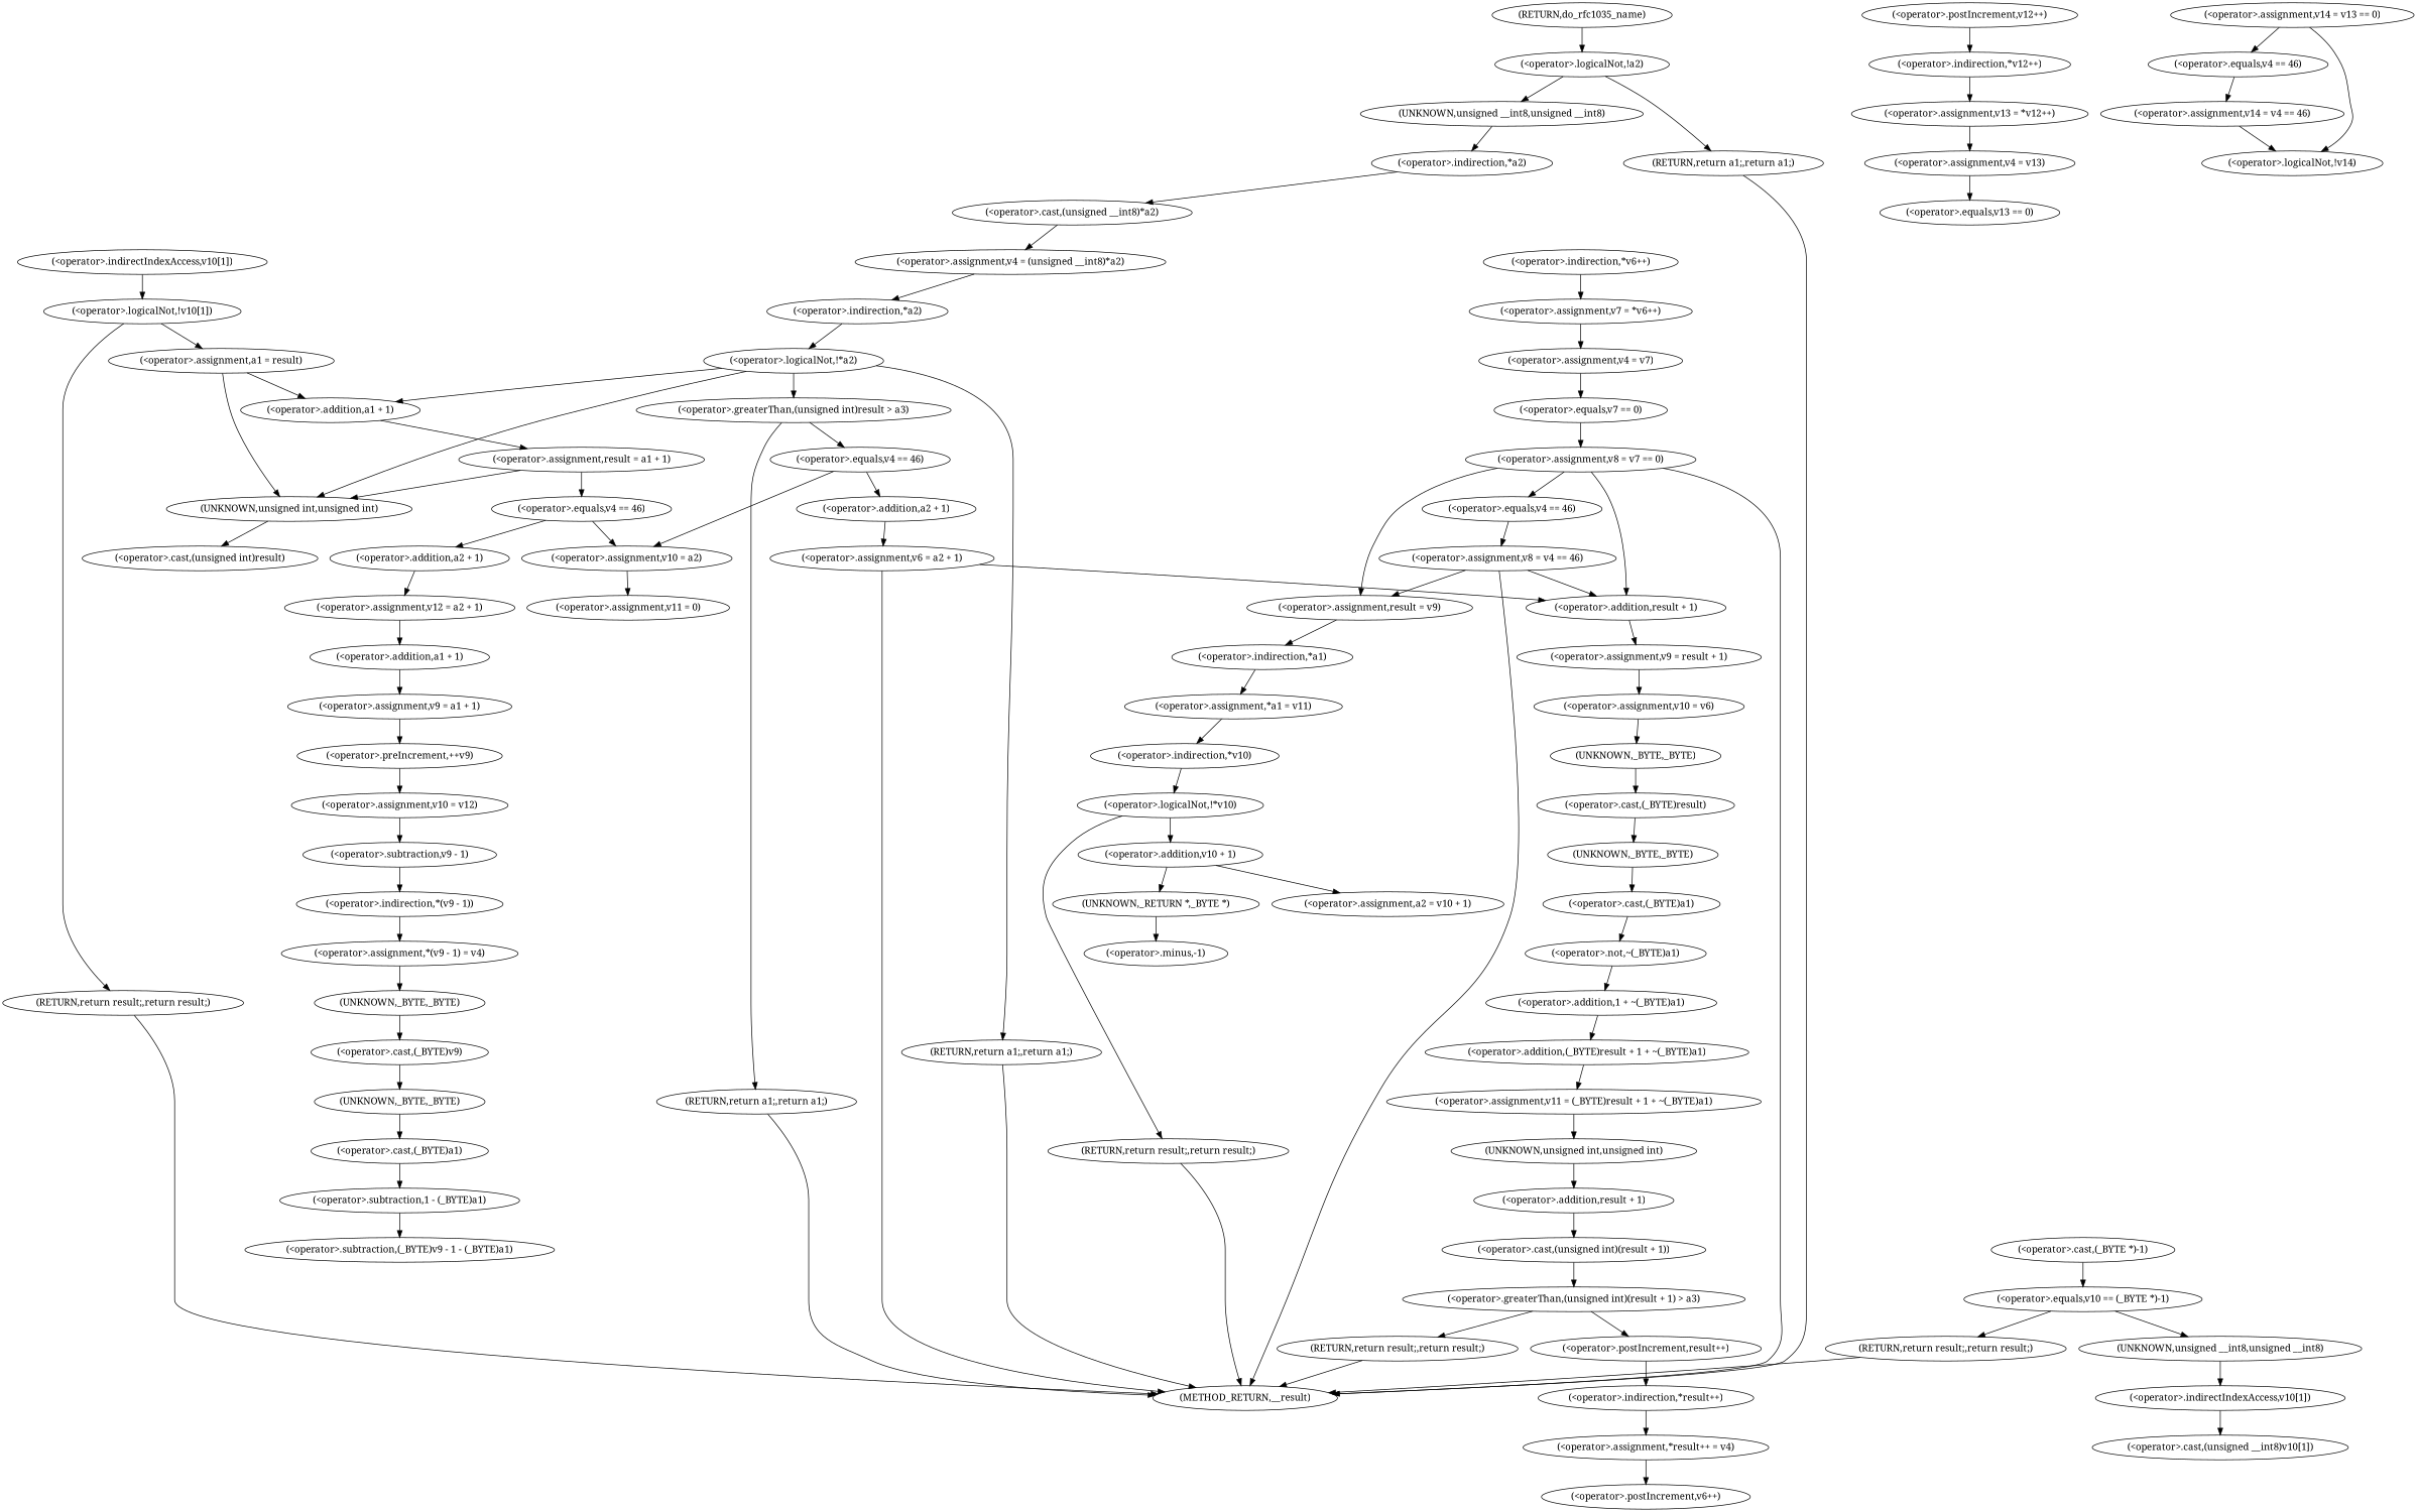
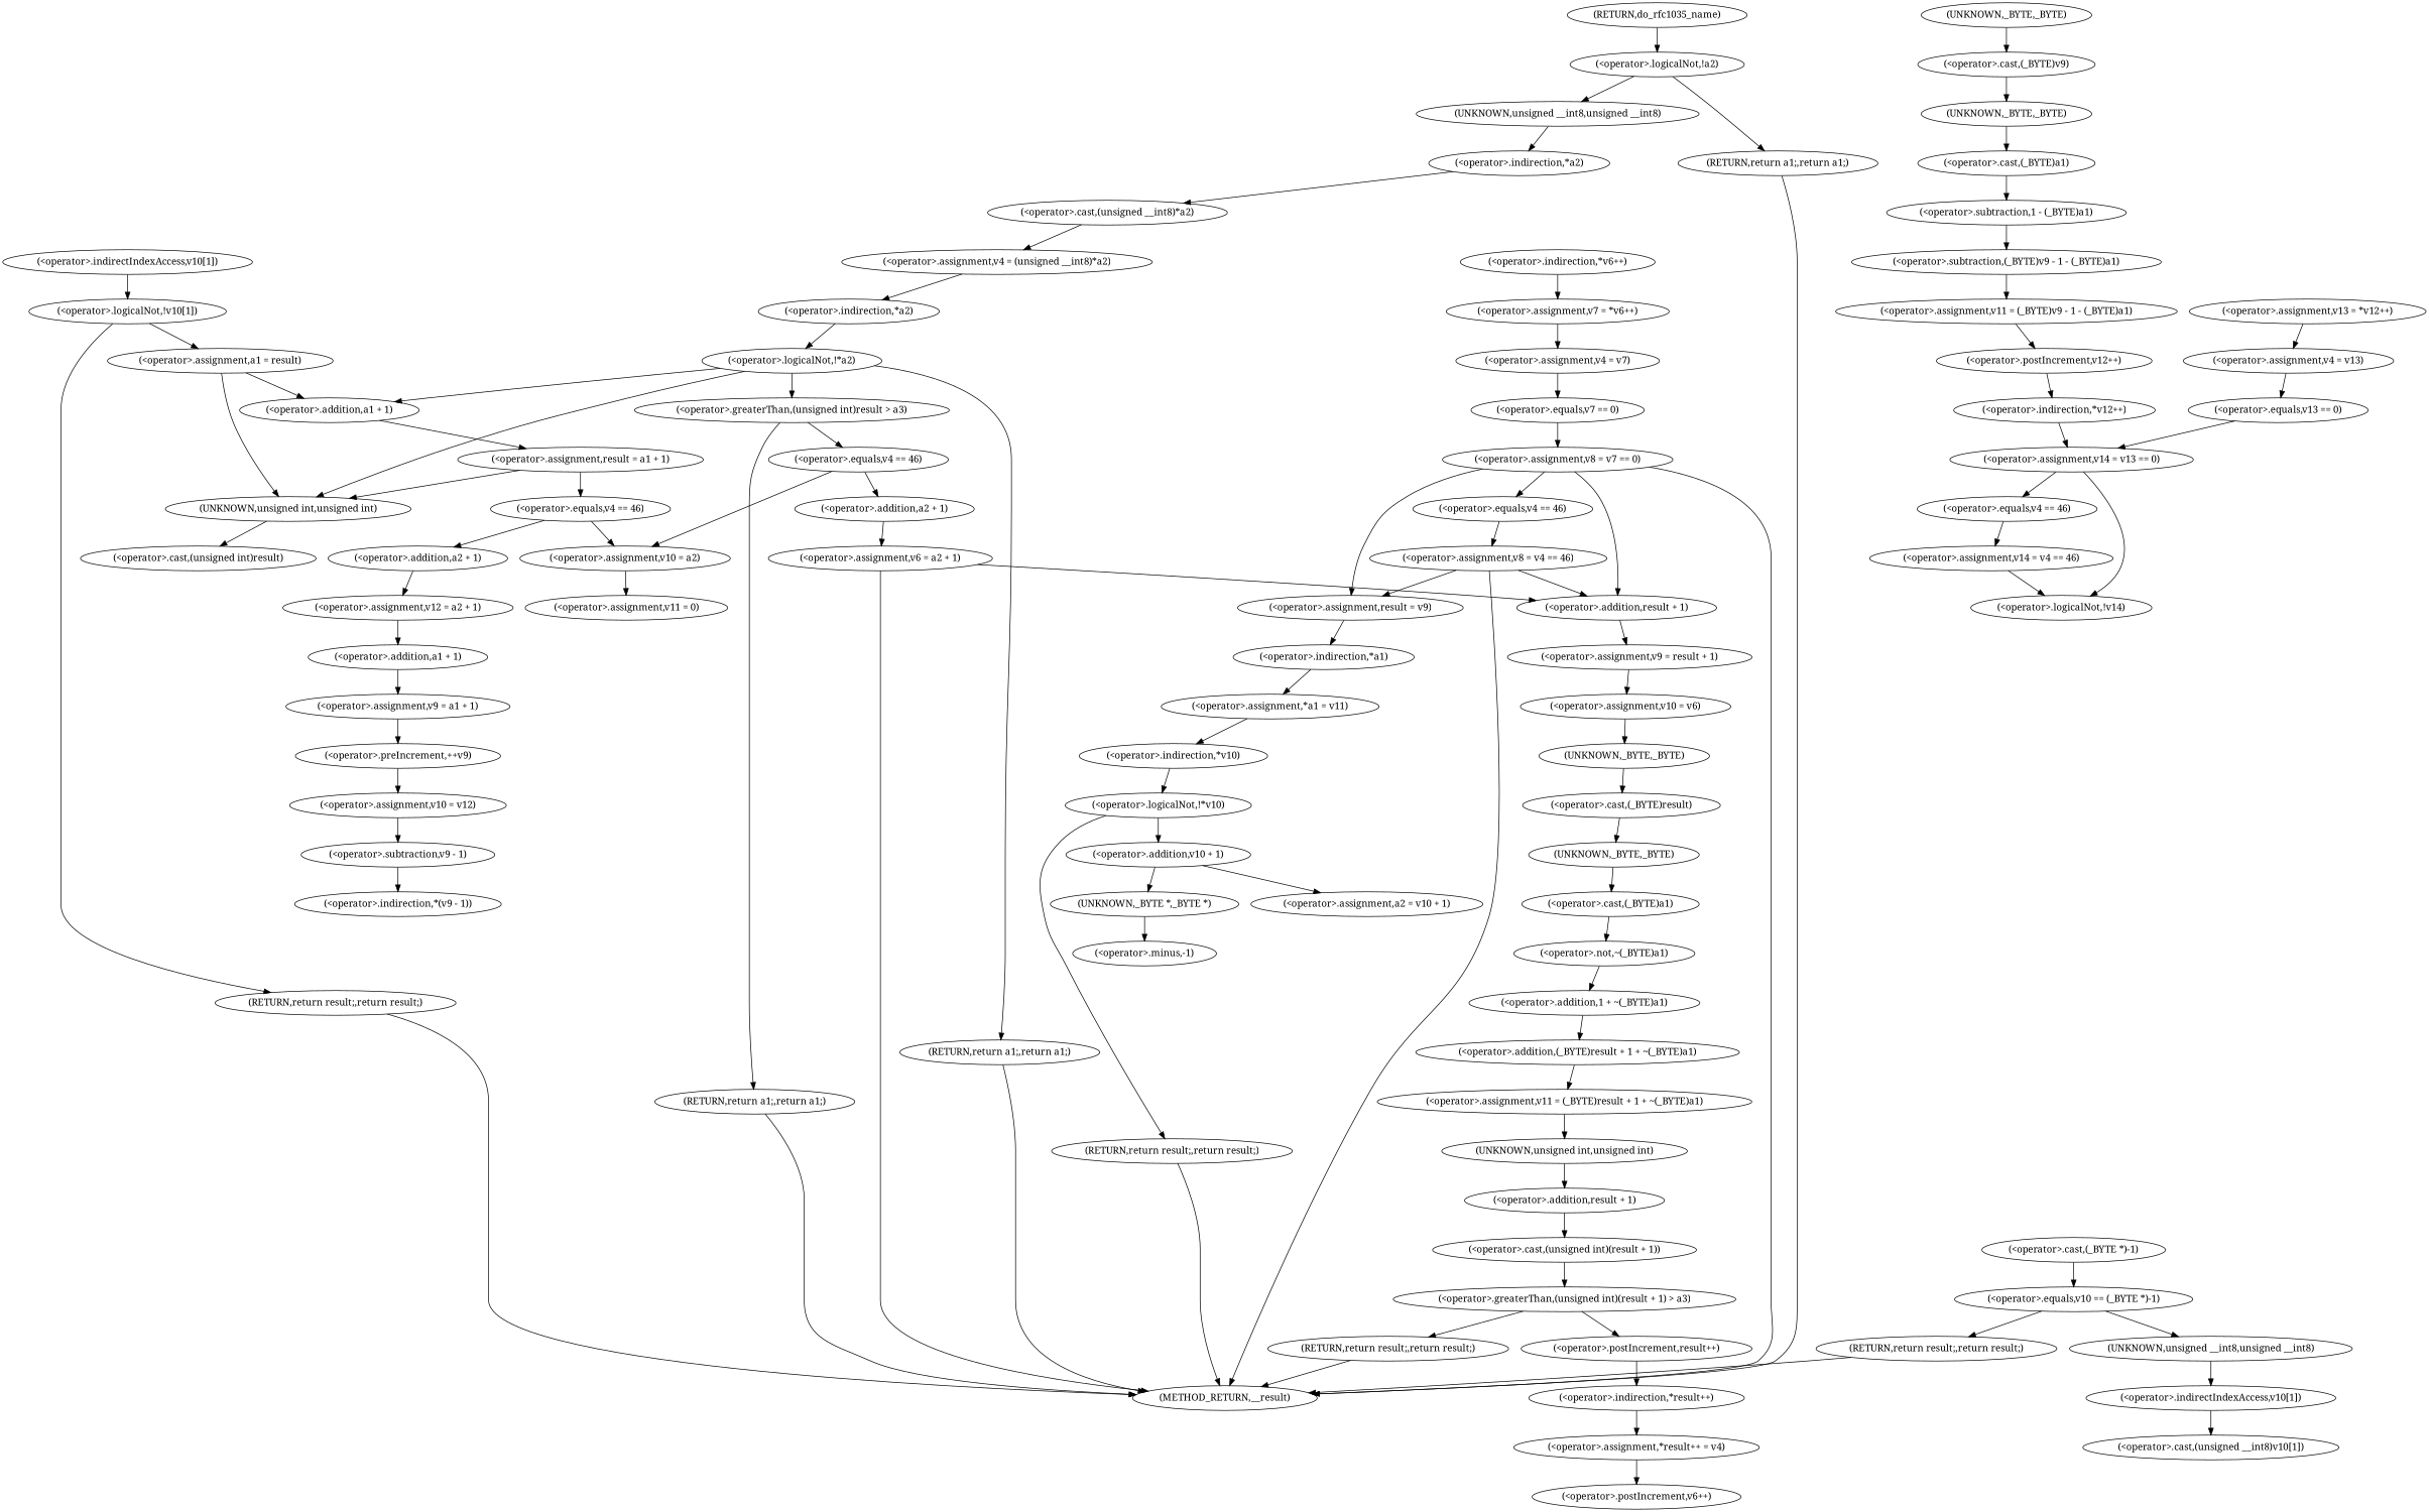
  digraph {
    fontname="Noto Serif"
    node [fontname="Noto Serif"]
    edge [fontname="Noto Serif"]
    n1 [label="(<operator>.logicalNot,!a2)"]
    n2 [label="(RETURN,return a1;,return a1;)"]
    n3 [label="(UNKNOWN,unsigned __int8,unsigned __int8)"]
    n4 [label="(METHOD_RETURN,__result)"]
    n5 [label="(<operator>.indirection,*a2)"]
    n6 [label="(<operator>.assignment,v4 = (unsigned __int8)*a2)"]
    n7 [label="(<operator>.indirection,*a2)"]
    n8 [label="(<operator>.logicalNot,!*a2)"]
    n9 [label="(<operator>.cast,(unsigned __int8)*a2)"]
    n10 [label="(RETURN,return a1;,return a1;)"]
    n11 [label="(<operator>.addition,a1 + 1)"]
    n12 [label="(UNKNOWN,unsigned int,unsigned int)"]
    n13 [label="(<operator>.greaterThan,(unsigned int)result > a3)"]
    n14 [label="(<operator>.assignment,result = a1 + 1)"]
    n15 [label="(<operator>.cast,(unsigned int)result)"]
    n16 [label="(<operator>.equals,v4 == 46)"]
    n17 [label="(<operator>.addition,a2 + 1)"]
    n18 [label="(<operator>.assignment,v10 = a2)"]
    n19 [label="(<operator>.assignment,v12 = a2 + 1)"]
    n20 [label="(<operator>.assignment,v11 = 0)"]
    n21 [label="(<operator>.addition,a1 + 1)"]
    n22 [label="(<operator>.assignment,v9 = a1 + 1)"]
    n23 [label="(<operator>.preIncrement,++v9)"]
    n24 [label="(<operator>.assignment,v10 = v12)"]
    n25 [label="(<operator>.subtraction,v9 - 1)"]
    n26 [label="(<operator>.indirection,*(v9 - 1))"]
-   n27 [label="(<operator>.assignment,*(v9 - 1) = v4)"]
    n28 [label="(UNKNOWN,_BYTE,_BYTE)"]
    n29 [label="(<operator>.cast,(_BYTE)v9)"]
+   n30 [label="(<operator>.assignment,v11 = (_BYTE)v9 - 1 - (_BYTE)a1)"]
    n31 [label="(<operator>.postIncrement,v12++)"]
    n32 [label="(<operator>.indirection,*v12++)"]
    n33 [label="(<operator>.subtraction,(_BYTE)v9 - 1 - (_BYTE)a1)"]
    n34 [label="(UNKNOWN,_BYTE,_BYTE)"]
    n35 [label="(<operator>.cast,(_BYTE)a1)"]
    n36 [label="(<operator>.subtraction,1 - (_BYTE)a1)"]
    n37 [label="(<operator>.assignment,v13 = *v12++)"]
    n38 [label="(<operator>.assignment,v4 = v13)"]
    n39 [label="(<operator>.equals,v13 == 0)"]
    n40 [label="(<operator>.assignment,v14 = v13 == 0)"]
    n41 [label="(<operator>.equals,v4 == 46)"]
    n42 [label="(<operator>.logicalNot,!v14)"]
    n43 [label="(<operator>.assignment,v14 = v4 == 46)"]
    n44 [label="(<operator>.assignment,result = v9)"]
    n45 [label="(<operator>.indirection,*a1)"]
    n46 [label="(<operator>.assignment,*a1 = v11)"]
    n47 [label="(<operator>.indirection,*v10)"]
    n48 [label="(<operator>.logicalNot,!*v10)"]
    n49 [label="(RETURN,return result;,return result;)"]
    n50 [label="(<operator>.addition,v10 + 1)"]
    n51 [label="(<operator>.assignment,a2 = v10 + 1)"]
-   n52 [label="(UNKNOWN,_RETURN *,_BYTE *)"]
+   n52 [label="(UNKNOWN,_BYTE *,_BYTE *)"]
    n53 [label="(<operator>.minus,-1)"]
    n54 [label="(<operator>.equals,v10 == (_BYTE *)-1)"]
    n55 [label="(RETURN,return result;,return result;)"]
    n56 [label="(UNKNOWN,unsigned __int8,unsigned __int8)"]
    n57 [label="(<operator>.indirectIndexAccess,v10[1])"]
    n58 [label="(<operator>.cast,(_BYTE *)-1)"]
    n59 [label="(<operator>.indirectIndexAccess,v10[1])"]
    n60 [label="(<operator>.logicalNot,!v10[1])"]
    n61 [label="(<operator>.cast,(unsigned __int8)v10[1])"]
    n62 [label="(RETURN,return result;,return result;)"]
    n63 [label="(<operator>.assignment,a1 = result)"]
    n64 [label="(RETURN,return a1;,return a1;)"]
    n65 [label="(<operator>.equals,v4 == 46)"]
    n66 [label="(<operator>.addition,a2 + 1)"]
    n67 [label="(<operator>.assignment,v6 = a2 + 1)"]
    n68 [label="(<operator>.addition,result + 1)"]
    n69 [label="(<operator>.assignment,v9 = result + 1)"]
    n70 [label="(<operator>.assignment,v10 = v6)"]
    n71 [label="(UNKNOWN,_BYTE,_BYTE)"]
    n72 [label="(<operator>.cast,(_BYTE)result)"]
    n73 [label="(<operator>.assignment,v11 = (_BYTE)result + 1 + ~(_BYTE)a1)"]
    n74 [label="(UNKNOWN,unsigned int,unsigned int)"]
    n75 [label="(<operator>.addition,result + 1)"]
    n76 [label="(<operator>.addition,(_BYTE)result + 1 + ~(_BYTE)a1)"]
    n77 [label="(UNKNOWN,_BYTE,_BYTE)"]
    n78 [label="(<operator>.cast,(_BYTE)a1)"]
    n79 [label="(<operator>.addition,1 + ~(_BYTE)a1)"]
    n80 [label="(<operator>.not,~(_BYTE)a1)"]
    n81 [label="(<operator>.greaterThan,(unsigned int)(result + 1) > a3)"]
    n82 [label="(RETURN,return result;,return result;)"]
    n83 [label="(<operator>.postIncrement,result++)"]
    n84 [label="(<operator>.indirection,*result++)"]
    n85 [label="(<operator>.cast,(unsigned int)(result + 1))"]
    n86 [label="(<operator>.assignment,*result++ = v4)"]
    n87 [label="(<operator>.postIncrement,v6++)"]
    n88 [label="(<operator>.assignment,v7 = *v6++)"]
    n89 [label="(<operator>.assignment,v4 = v7)"]
    n90 [label="(<operator>.equals,v7 == 0)"]
    n91 [label="(<operator>.indirection,*v6++)"]
    n92 [label="(<operator>.assignment,v8 = v7 == 0)"]
    n93 [label="(<operator>.equals,v4 == 46)"]
    n94 [label="(<operator>.assignment,v8 = v4 == 46)"]
    n95 [label="(RETURN,do_rfc1035_name)"]
    n1 -> n2
    n1 -> n3
    n2 -> n4
    n3 -> n5
    n5 -> n9
    n6 -> n7
    n7 -> n8
    n8 -> n10
    n8 -> n11
    n8 -> n12
    n8 -> n13
    n9 -> n6
    n10 -> n4
    n11 -> n14
    n12 -> n15
    n13 -> n64
    n13 -> n65
    n14 -> n12
    n14 -> n16
    n16 -> n17
    n16 -> n18
    n17 -> n19
    n18 -> n20
    n19 -> n21
    n21 -> n22
    n22 -> n23
    n23 -> n24
    n24 -> n25
    n25 -> n26
-   n26 -> n27
-   n27 -> n28
    n28 -> n29
    n29 -> n34
+   n30 -> n31
    n31 -> n32
-   n32 -> n37
+   n32 -> n40
+   n33 -> n30
    n34 -> n35
    n35 -> n36
    n36 -> n33
    n37 -> n38
    n38 -> n39
+   n39 -> n40
    n40 -> n41
    n40 -> n42
    n41 -> n43
    n43 -> n42
    n44 -> n45
    n45 -> n46
    n46 -> n47
    n47 -> n48
    n48 -> n49
    n48 -> n50
    n49 -> n4
    n50 -> n51
    n50 -> n52
    n52 -> n53
    n54 -> n55
    n54 -> n56
    n55 -> n4
    n56 -> n57
    n57 -> n61
    n58 -> n54
    n59 -> n60
    n60 -> n62
    n60 -> n63
    n62 -> n4
    n63 -> n11
    n63 -> n12
    n64 -> n4
    n65 -> n18
    n65 -> n66
    n66 -> n67
    n67 -> n4
    n67 -> n68
    n68 -> n69
    n69 -> n70
    n70 -> n71
    n71 -> n72
    n72 -> n77
    n73 -> n74
    n74 -> n75
    n75 -> n85
    n76 -> n73
    n77 -> n78
    n78 -> n80
    n79 -> n76
    n80 -> n79
    n81 -> n82
    n81 -> n83
    n82 -> n4
    n83 -> n84
    n84 -> n86
    n85 -> n81
    n86 -> n87
    n88 -> n89
    n89 -> n90
    n90 -> n92
    n91 -> n88
    n92 -> n4
    n92 -> n44
    n92 -> n68
    n92 -> n93
    n93 -> n94
    n94 -> n4
    n94 -> n44
    n94 -> n68
    n95 -> n1
  }
